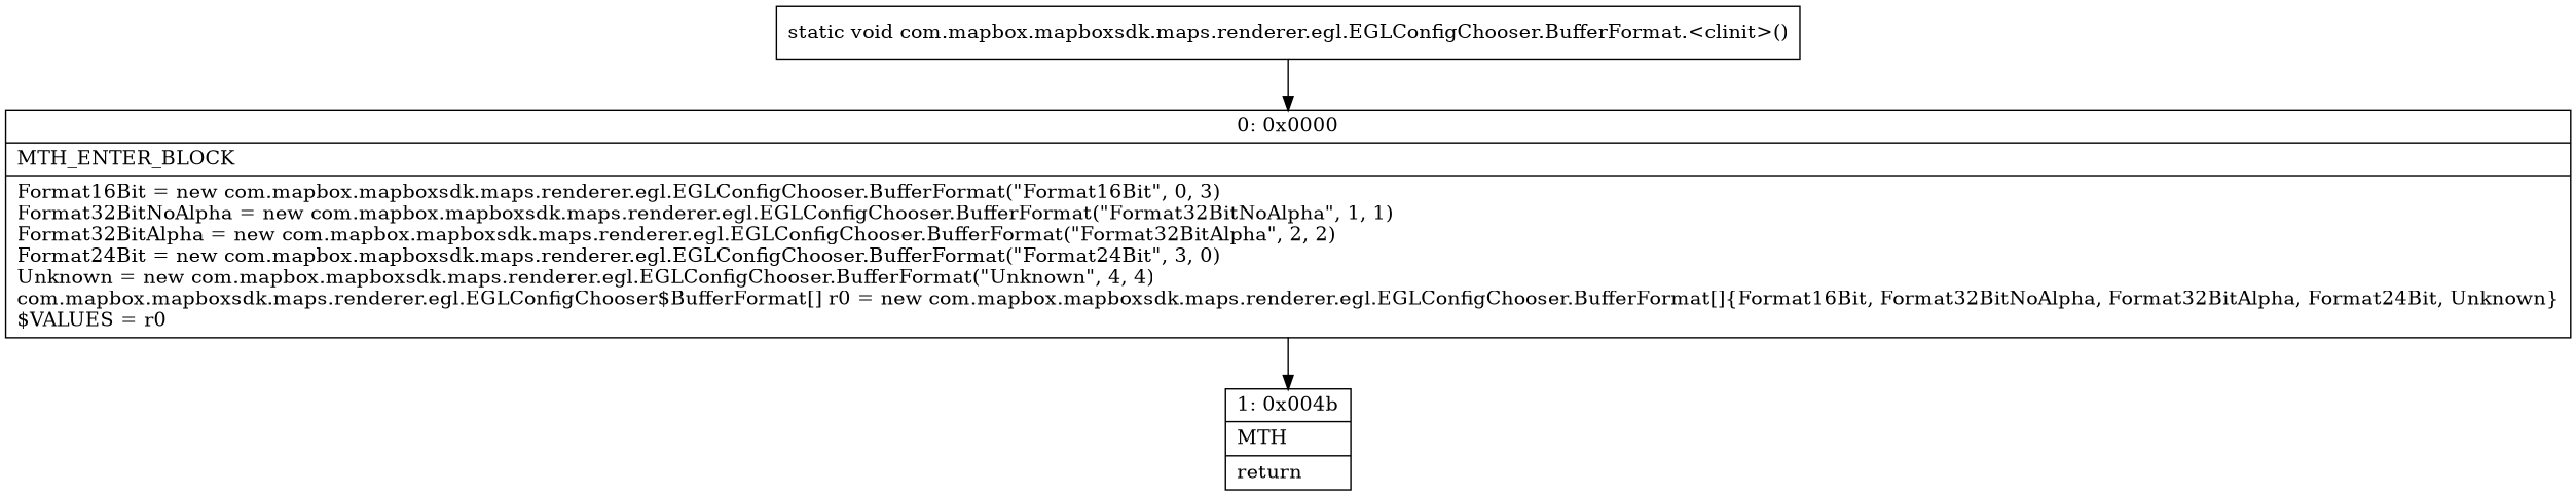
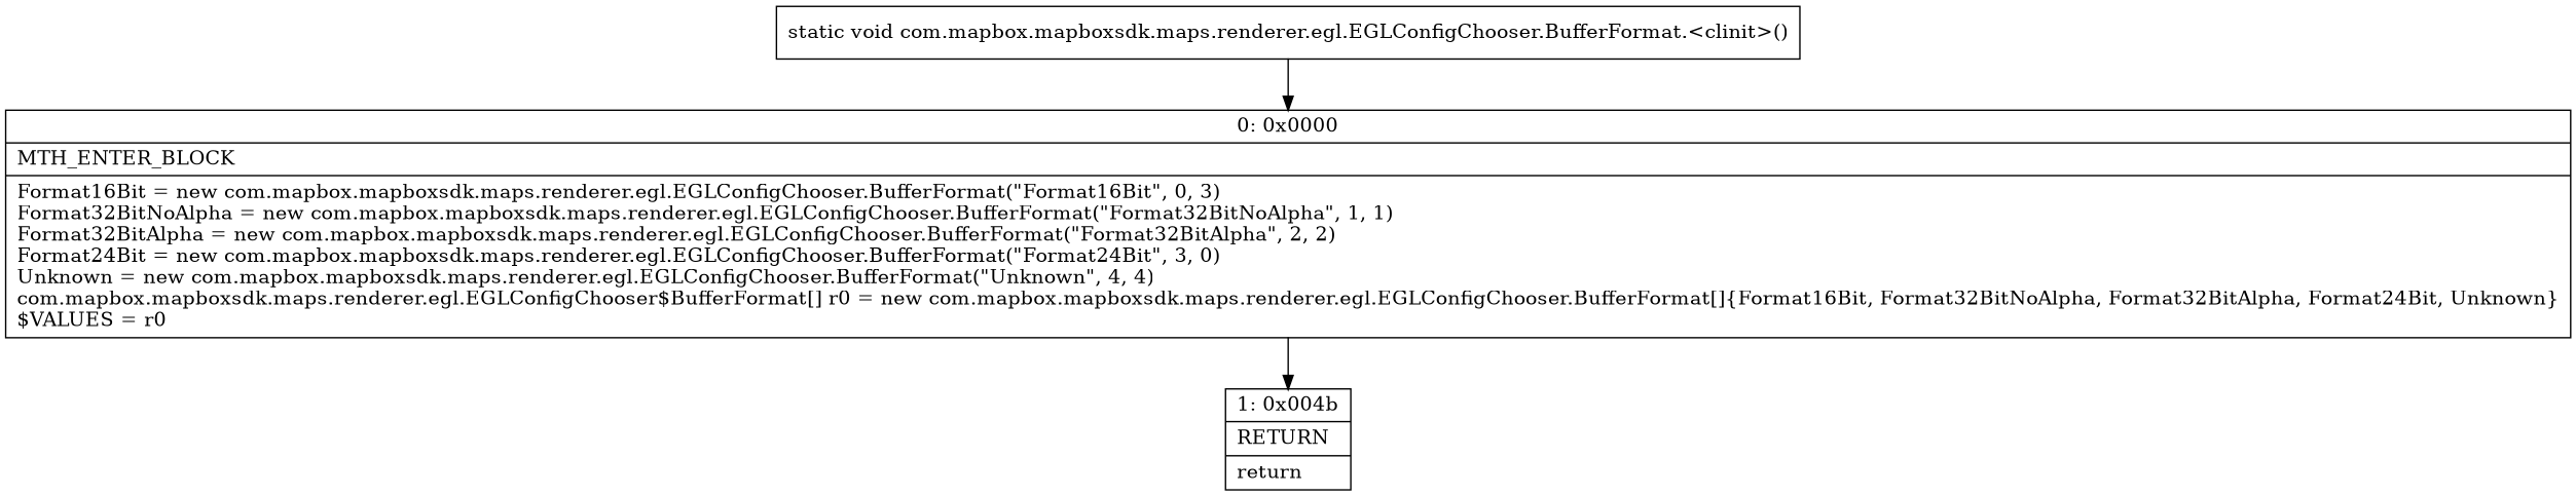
  digraph {
    node [shape=record]
    n1 [label="{0\:\ 0x0000|MTH_ENTER_BLOCK\l|Format16Bit = new com.mapbox.mapboxsdk.maps.renderer.egl.EGLConfigChooser.BufferFormat(\"Format16Bit\", 0, 3)\lFormat32BitNoAlpha = new com.mapbox.mapboxsdk.maps.renderer.egl.EGLConfigChooser.BufferFormat(\"Format32BitNoAlpha\", 1, 1)\lFormat32BitAlpha = new com.mapbox.mapboxsdk.maps.renderer.egl.EGLConfigChooser.BufferFormat(\"Format32BitAlpha\", 2, 2)\lFormat24Bit = new com.mapbox.mapboxsdk.maps.renderer.egl.EGLConfigChooser.BufferFormat(\"Format24Bit\", 3, 0)\lUnknown = new com.mapbox.mapboxsdk.maps.renderer.egl.EGLConfigChooser.BufferFormat(\"Unknown\", 4, 4)\lcom.mapbox.mapboxsdk.maps.renderer.egl.EGLConfigChooser$BufferFormat[] r0 = new com.mapbox.mapboxsdk.maps.renderer.egl.EGLConfigChooser.BufferFormat[]\{Format16Bit, Format32BitNoAlpha, Format32BitAlpha, Format24Bit, Unknown\}\l$VALUES = r0\l}"]
-   n2 [label="{1\:\ 0x004b|MTH\l|return\l}"]
+   n2 [label="{1\:\ 0x004b|RETURN\l|return\l}"]
    n3 [label="{static void com.mapbox.mapboxsdk.maps.renderer.egl.EGLConfigChooser.BufferFormat.\<clinit\>() }"]
    n1 -> n2
    n3 -> n1
  }
